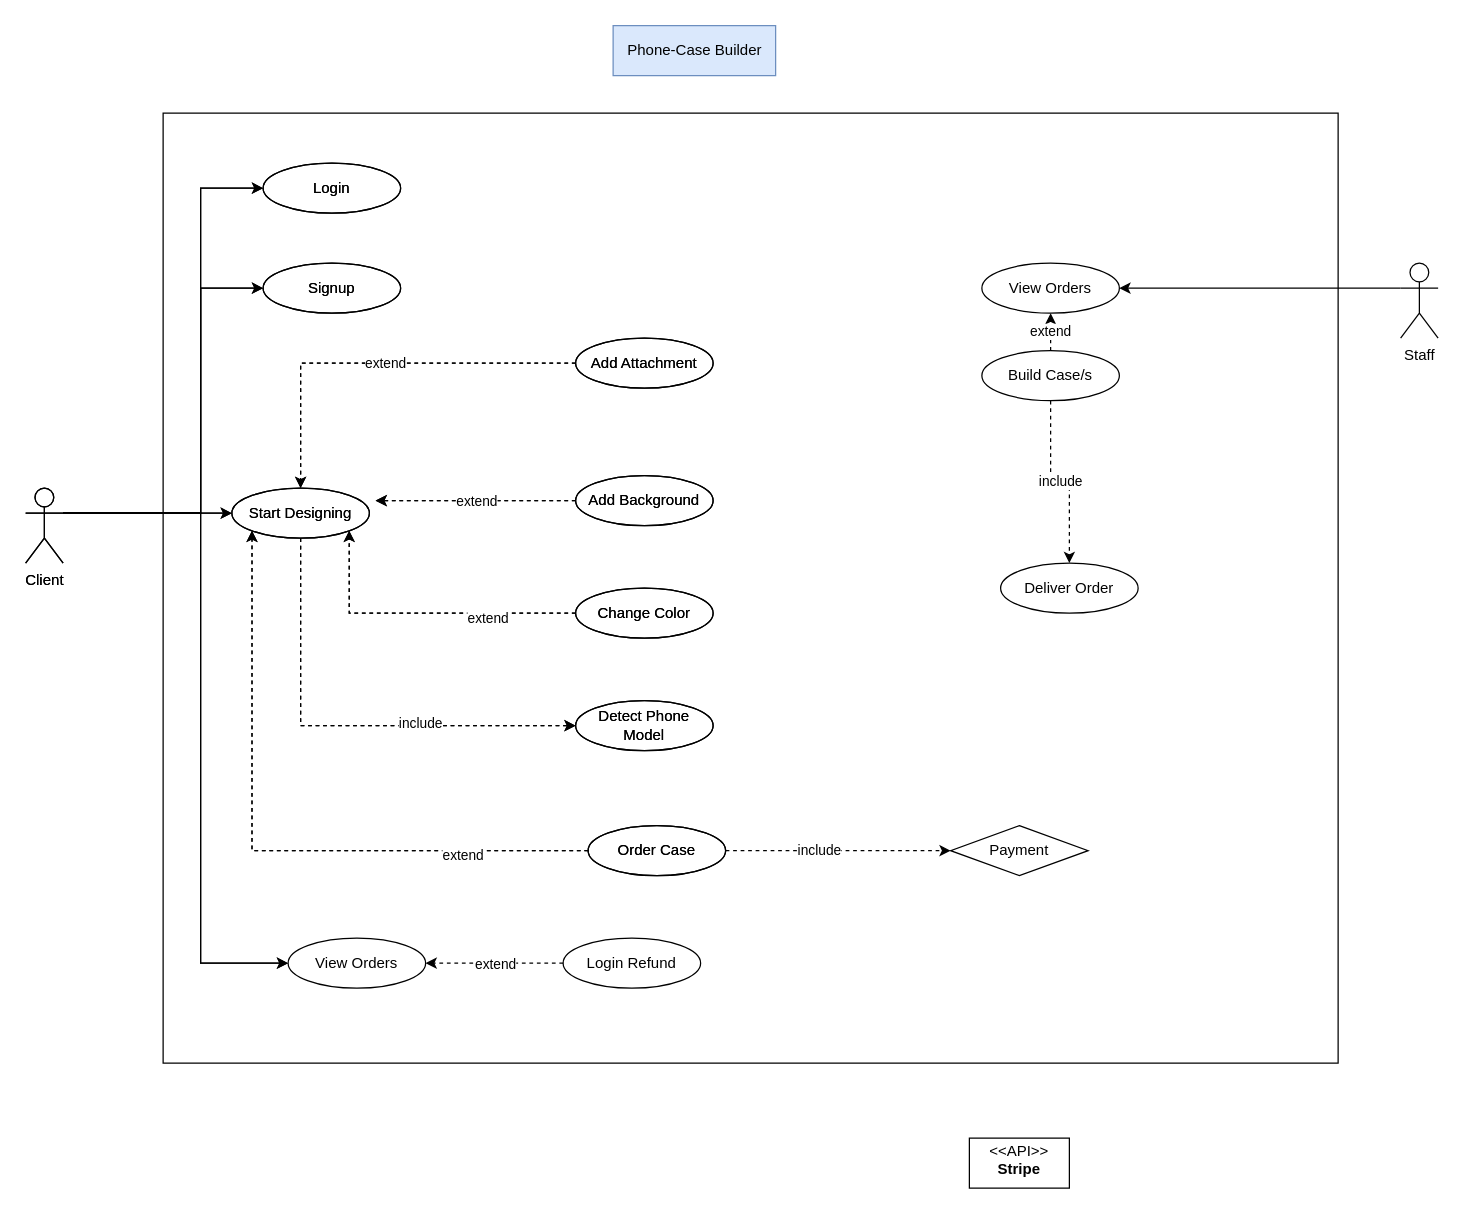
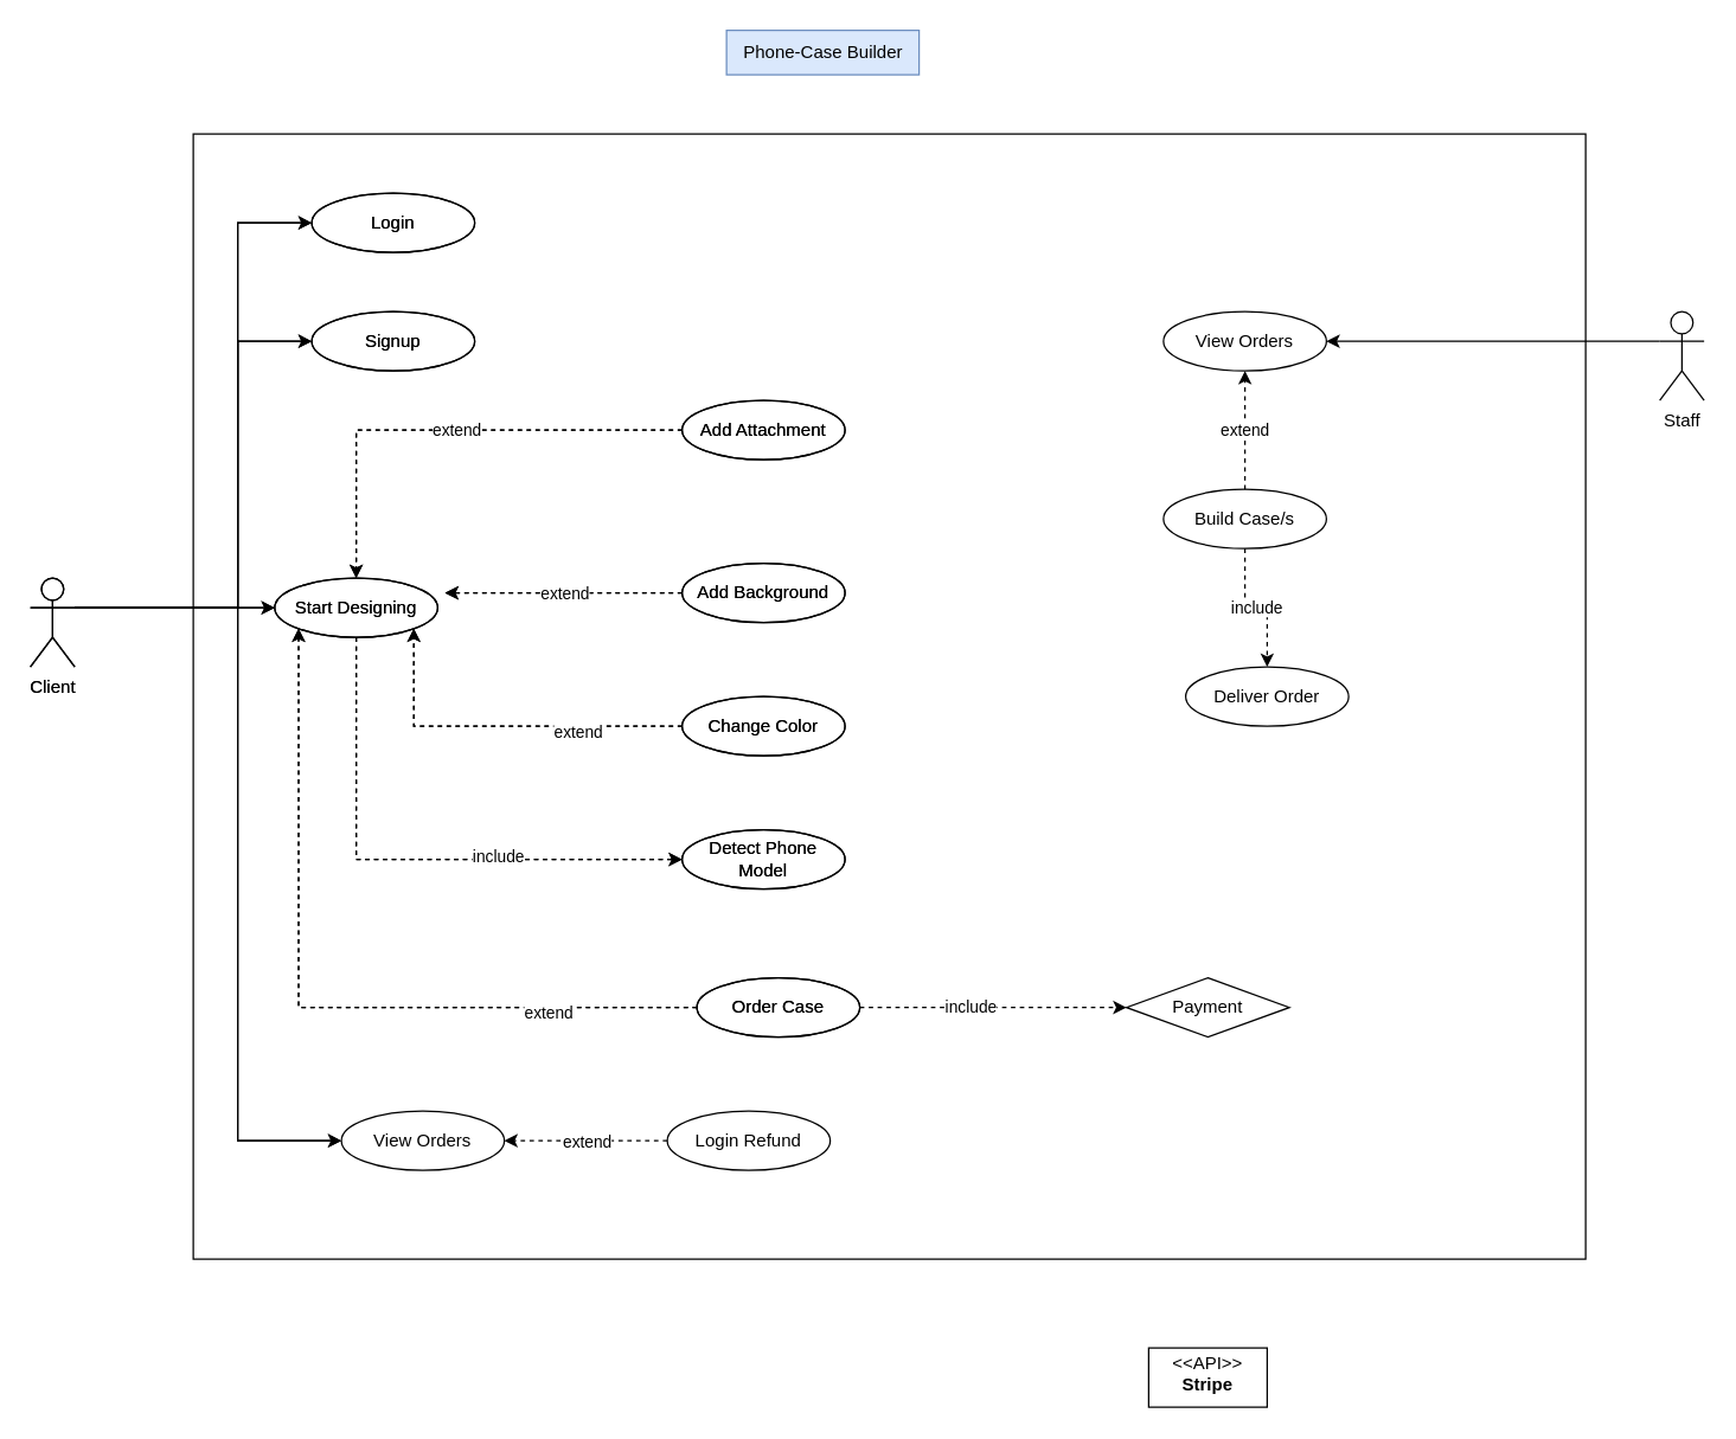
  <mxCell id="0" />
  <mxCell id="1" parent="0" />
  <mxCell id="2" value="" style="rounded=0;whiteSpace=wrap;html=1;fillColor=none;" parent="1" vertex="1"><mxGeometry x="130" y="90" width="940" height="760" as="geometry" /></mxCell>
- <mxCell id="3" value="Phone-Case Builder" style="text;html=1;align=center;verticalAlign=middle;resizable=0;points=[];autosize=1;strokeColor=#6c8ebf;fillColor=#dae8fc;" parent="1" vertex="1"><mxGeometry x="490" y="20" width="130" height="40" as="geometry" /></mxCell>
+ <mxCell id="3" value="Phone-Case Builder" style="text;html=1;align=center;verticalAlign=middle;resizable=0;points=[];autosize=1;strokeColor=#6c8ebf;fillColor=#dae8fc;" parent="1" vertex="1"><mxGeometry x="490" y="20" width="130" height="30" as="geometry" /></mxCell>
  <mxCell id="4" style="edgeStyle=orthogonalEdgeStyle;rounded=0;orthogonalLoop=1;jettySize=auto;html=1;exitX=1;exitY=0.333;exitDx=0;exitDy=0;exitPerimeter=0;entryX=0;entryY=0.5;entryDx=0;entryDy=0;" parent="1" source="8" target="11" edge="1"><mxGeometry relative="1" as="geometry" /></mxCell>
  <mxCell id="5" style="edgeStyle=orthogonalEdgeStyle;rounded=0;orthogonalLoop=1;jettySize=auto;html=1;exitX=1;exitY=0.333;exitDx=0;exitDy=0;exitPerimeter=0;entryX=0;entryY=0.5;entryDx=0;entryDy=0;" parent="1" source="8" target="27" edge="1"><mxGeometry relative="1" as="geometry"><Array as="points"><mxPoint x="160" y="410" /><mxPoint x="160" y="770" /></Array></mxGeometry></mxCell>
  <mxCell id="6" style="edgeStyle=orthogonalEdgeStyle;rounded=0;orthogonalLoop=1;jettySize=auto;html=1;exitX=1;exitY=0.333;exitDx=0;exitDy=0;exitPerimeter=0;entryX=0;entryY=0.5;entryDx=0;entryDy=0;" parent="1" source="8" target="31" edge="1"><mxGeometry relative="1" as="geometry"><Array as="points"><mxPoint x="160" y="410" /><mxPoint x="160" y="230" /></Array></mxGeometry></mxCell>
  <mxCell id="7" style="edgeStyle=orthogonalEdgeStyle;rounded=0;orthogonalLoop=1;jettySize=auto;html=1;exitX=1;exitY=0.333;exitDx=0;exitDy=0;exitPerimeter=0;entryX=0;entryY=0.5;entryDx=0;entryDy=0;" parent="1" source="8" target="30" edge="1"><mxGeometry relative="1" as="geometry"><Array as="points"><mxPoint x="160" y="410" /><mxPoint x="160" y="150" /></Array></mxGeometry></mxCell>
  <mxCell id="8" value="Client" style="shape=umlActor;verticalLabelPosition=bottom;verticalAlign=top;html=1;fillColor=none;" parent="1" vertex="1"><mxGeometry x="20" y="390" width="30" height="60" as="geometry" /></mxCell>
  <mxCell id="9" style="edgeStyle=orthogonalEdgeStyle;rounded=0;orthogonalLoop=1;jettySize=auto;html=1;exitX=0.5;exitY=1;exitDx=0;exitDy=0;entryX=0;entryY=0.5;entryDx=0;entryDy=0;dashed=1;" parent="1" source="11" target="18" edge="1"><mxGeometry relative="1" as="geometry" /></mxCell>
  <mxCell id="10" value="include" style="edgeLabel;html=1;align=center;verticalAlign=middle;resizable=0;points=[];" parent="9" vertex="1" connectable="0"><mxGeometry x="0.324" y="3" relative="1" as="geometry"><mxPoint as="offset" /></mxGeometry></mxCell>
  <mxCell id="11" value="Start Designing" style="ellipse;whiteSpace=wrap;html=1;fillColor=none;" parent="1" vertex="1"><mxGeometry x="185" y="390" width="110" height="40" as="geometry" /></mxCell>
  <mxCell id="12" style="edgeStyle=orthogonalEdgeStyle;rounded=0;orthogonalLoop=1;jettySize=auto;html=1;exitX=0.5;exitY=1;exitDx=0;exitDy=0;" parent="1" source="11" target="11" edge="1"><mxGeometry relative="1" as="geometry" /></mxCell>
  <mxCell id="13" value="extend" style="edgeStyle=orthogonalEdgeStyle;rounded=0;orthogonalLoop=1;jettySize=auto;html=1;exitX=0;exitY=0.5;exitDx=0;exitDy=0;dashed=1;" parent="1" source="14" edge="1"><mxGeometry relative="1" as="geometry"><mxPoint x="300" y="400" as="targetPoint" /></mxGeometry></mxCell>
  <mxCell id="14" value="Add Background" style="ellipse;whiteSpace=wrap;html=1;fillColor=none;" parent="1" vertex="1"><mxGeometry x="460" y="380" width="110" height="40" as="geometry" /></mxCell>
  <mxCell id="15" style="edgeStyle=orthogonalEdgeStyle;rounded=0;orthogonalLoop=1;jettySize=auto;html=1;exitX=0;exitY=0.5;exitDx=0;exitDy=0;dashed=1;" parent="1" source="17" target="11" edge="1"><mxGeometry relative="1" as="geometry"><Array as="points"><mxPoint x="240" y="290" /></Array></mxGeometry></mxCell>
  <mxCell id="16" value="extend" style="edgeLabel;html=1;align=center;verticalAlign=middle;resizable=0;points=[];" parent="15" vertex="1" connectable="0"><mxGeometry x="-0.046" y="-1" relative="1" as="geometry"><mxPoint as="offset" /></mxGeometry></mxCell>
  <mxCell id="17" value="Add Attachment" style="ellipse;whiteSpace=wrap;html=1;fillColor=none;" parent="1" vertex="1"><mxGeometry x="460" y="270" width="110" height="40" as="geometry" /></mxCell>
  <mxCell id="18" value="Detect Phone Model" style="ellipse;whiteSpace=wrap;html=1;fillColor=none;" parent="1" vertex="1"><mxGeometry x="460" y="560" width="110" height="40" as="geometry" /></mxCell>
  <mxCell id="19" style="edgeStyle=orthogonalEdgeStyle;rounded=0;orthogonalLoop=1;jettySize=auto;html=1;exitX=0;exitY=0.5;exitDx=0;exitDy=0;entryX=1;entryY=1;entryDx=0;entryDy=0;dashed=1;" parent="1" source="21" target="11" edge="1"><mxGeometry relative="1" as="geometry" /></mxCell>
  <mxCell id="20" value="extend" style="edgeLabel;html=1;align=center;verticalAlign=middle;resizable=0;points=[];" parent="19" vertex="1" connectable="0"><mxGeometry x="-0.422" y="3" relative="1" as="geometry"><mxPoint as="offset" /></mxGeometry></mxCell>
  <mxCell id="21" value="Change Color" style="ellipse;whiteSpace=wrap;html=1;fillColor=none;" parent="1" vertex="1"><mxGeometry x="460" y="470" width="110" height="40" as="geometry" /></mxCell>
  <mxCell id="22" style="edgeStyle=orthogonalEdgeStyle;rounded=0;orthogonalLoop=1;jettySize=auto;html=1;exitX=0;exitY=0.5;exitDx=0;exitDy=0;entryX=0;entryY=1;entryDx=0;entryDy=0;dashed=1;" parent="1" source="26" target="11" edge="1"><mxGeometry relative="1" as="geometry" /></mxCell>
  <mxCell id="23" value="extend" style="edgeLabel;html=1;align=center;verticalAlign=middle;resizable=0;points=[];" parent="22" vertex="1" connectable="0"><mxGeometry x="-0.614" y="3" relative="1" as="geometry"><mxPoint as="offset" /></mxGeometry></mxCell>
  <mxCell id="24" style="edgeStyle=orthogonalEdgeStyle;rounded=0;orthogonalLoop=1;jettySize=auto;html=1;exitX=1;exitY=0.5;exitDx=0;exitDy=0;entryX=0;entryY=0.5;entryDx=0;entryDy=0;dashed=1;" parent="1" source="26" target="28" edge="1"><mxGeometry relative="1" as="geometry" /></mxCell>
  <mxCell id="25" value="include" style="edgeLabel;html=1;align=center;verticalAlign=middle;resizable=0;points=[];" parent="24" vertex="1" connectable="0"><mxGeometry x="-0.178" y="1" relative="1" as="geometry"><mxPoint as="offset" /></mxGeometry></mxCell>
  <mxCell id="26" value="Order Case" style="ellipse;whiteSpace=wrap;html=1;fillColor=none;" parent="1" vertex="1"><mxGeometry x="470" y="660" width="110" height="40" as="geometry" /></mxCell>
  <mxCell id="27" value="View Orders" style="ellipse;whiteSpace=wrap;html=1;fillColor=none;" parent="1" vertex="1"><mxGeometry x="230" y="750" width="110" height="40" as="geometry" /></mxCell>
  <mxCell id="28" value="Payment" style="rhombus;whiteSpace=wrap;html=1;fillColor=none;" parent="1" vertex="1"><mxGeometry x="760" y="660" width="110" height="40" as="geometry" /></mxCell>
  <mxCell id="29" value="&lt;p style=&quot;margin:0px;margin-top:4px;text-align:center;&quot;&gt;&amp;lt;&amp;lt;API&amp;gt;&amp;gt;&lt;br&gt;&lt;b&gt;Stripe&lt;/b&gt;&lt;/p&gt;" style="shape=rect;html=1;overflow=fill;html=1;whiteSpace=wrap;align=center;fillColor=none;" parent="1" vertex="1"><mxGeometry x="775" y="910" width="80" height="40" as="geometry" /></mxCell>
  <mxCell id="30" value="Login" style="ellipse;whiteSpace=wrap;html=1;fillColor=none;" parent="1" vertex="1"><mxGeometry x="210" y="130" width="110" height="40" as="geometry" /></mxCell>
  <mxCell id="31" value="Signup" style="ellipse;whiteSpace=wrap;html=1;fillColor=none;" parent="1" vertex="1"><mxGeometry x="210" y="210" width="110" height="40" as="geometry" /></mxCell>
  <mxCell id="32" style="edgeStyle=orthogonalEdgeStyle;rounded=0;orthogonalLoop=1;jettySize=auto;html=1;exitX=1;exitY=0.333;exitDx=0;exitDy=0;exitPerimeter=0;entryX=0;entryY=0.5;entryDx=0;entryDy=0;" parent="1" source="36" target="39" edge="1"><mxGeometry relative="1" as="geometry" /></mxCell>
  <mxCell id="33" style="edgeStyle=orthogonalEdgeStyle;rounded=0;orthogonalLoop=1;jettySize=auto;html=1;exitX=1;exitY=0.333;exitDx=0;exitDy=0;exitPerimeter=0;" parent="1" source="36" edge="1"><mxGeometry relative="1" as="geometry"><Array as="points"><mxPoint x="160" y="410" /><mxPoint x="160" y="770" /></Array><mxPoint x="230" y="770" as="targetPoint" /></mxGeometry></mxCell>
  <mxCell id="34" style="edgeStyle=orthogonalEdgeStyle;rounded=0;orthogonalLoop=1;jettySize=auto;html=1;exitX=1;exitY=0.333;exitDx=0;exitDy=0;exitPerimeter=0;entryX=0;entryY=0.5;entryDx=0;entryDy=0;" parent="1" source="36" target="54" edge="1"><mxGeometry relative="1" as="geometry"><Array as="points"><mxPoint x="160" y="410" /><mxPoint x="160" y="230" /></Array></mxGeometry></mxCell>
  <mxCell id="35" style="edgeStyle=orthogonalEdgeStyle;rounded=0;orthogonalLoop=1;jettySize=auto;html=1;exitX=1;exitY=0.333;exitDx=0;exitDy=0;exitPerimeter=0;entryX=0;entryY=0.5;entryDx=0;entryDy=0;" parent="1" source="36" target="53" edge="1"><mxGeometry relative="1" as="geometry"><Array as="points"><mxPoint x="160" y="410" /><mxPoint x="160" y="150" /></Array></mxGeometry></mxCell>
  <mxCell id="36" value="Client" style="shape=umlActor;verticalLabelPosition=bottom;verticalAlign=top;html=1;fillColor=none;" parent="1" vertex="1"><mxGeometry x="20" y="390" width="30" height="60" as="geometry" /></mxCell>
  <mxCell id="37" style="edgeStyle=orthogonalEdgeStyle;rounded=0;orthogonalLoop=1;jettySize=auto;html=1;exitX=0.5;exitY=1;exitDx=0;exitDy=0;entryX=0;entryY=0.5;entryDx=0;entryDy=0;dashed=1;" parent="1" source="39" target="46" edge="1"><mxGeometry relative="1" as="geometry" /></mxCell>
  <mxCell id="38" value="include" style="edgeLabel;html=1;align=center;verticalAlign=middle;resizable=0;points=[];" parent="37" vertex="1" connectable="0"><mxGeometry x="0.324" y="3" relative="1" as="geometry"><mxPoint as="offset" /></mxGeometry></mxCell>
  <mxCell id="39" value="Start Designing" style="ellipse;whiteSpace=wrap;html=1;fillColor=none;" parent="1" vertex="1"><mxGeometry x="185" y="390" width="110" height="40" as="geometry" /></mxCell>
  <mxCell id="40" style="edgeStyle=orthogonalEdgeStyle;rounded=0;orthogonalLoop=1;jettySize=auto;html=1;exitX=0.5;exitY=1;exitDx=0;exitDy=0;" parent="1" source="39" target="39" edge="1"><mxGeometry relative="1" as="geometry" /></mxCell>
  <mxCell id="41" value="extend" style="edgeStyle=orthogonalEdgeStyle;rounded=0;orthogonalLoop=1;jettySize=auto;html=1;exitX=0;exitY=0.5;exitDx=0;exitDy=0;dashed=1;" parent="1" source="42" edge="1"><mxGeometry relative="1" as="geometry"><mxPoint x="300" y="400" as="targetPoint" /></mxGeometry></mxCell>
  <mxCell id="42" value="Add Background" style="ellipse;whiteSpace=wrap;html=1;fillColor=none;" parent="1" vertex="1"><mxGeometry x="460" y="380" width="110" height="40" as="geometry" /></mxCell>
  <mxCell id="43" style="edgeStyle=orthogonalEdgeStyle;rounded=0;orthogonalLoop=1;jettySize=auto;html=1;exitX=0;exitY=0.5;exitDx=0;exitDy=0;dashed=1;" parent="1" source="45" target="39" edge="1"><mxGeometry relative="1" as="geometry"><Array as="points"><mxPoint x="240" y="290" /></Array></mxGeometry></mxCell>
  <mxCell id="44" value="extend" style="edgeLabel;html=1;align=center;verticalAlign=middle;resizable=0;points=[];" parent="43" vertex="1" connectable="0"><mxGeometry x="-0.046" y="-1" relative="1" as="geometry"><mxPoint as="offset" /></mxGeometry></mxCell>
  <mxCell id="45" value="Add Attachment" style="ellipse;whiteSpace=wrap;html=1;fillColor=none;" parent="1" vertex="1"><mxGeometry x="460" y="270" width="110" height="40" as="geometry" /></mxCell>
  <mxCell id="46" value="Detect Phone Model" style="ellipse;whiteSpace=wrap;html=1;fillColor=none;" parent="1" vertex="1"><mxGeometry x="460" y="560" width="110" height="40" as="geometry" /></mxCell>
  <mxCell id="47" style="edgeStyle=orthogonalEdgeStyle;rounded=0;orthogonalLoop=1;jettySize=auto;html=1;exitX=0;exitY=0.5;exitDx=0;exitDy=0;entryX=1;entryY=1;entryDx=0;entryDy=0;dashed=1;" parent="1" source="49" target="39" edge="1"><mxGeometry relative="1" as="geometry" /></mxCell>
  <mxCell id="48" value="extend" style="edgeLabel;html=1;align=center;verticalAlign=middle;resizable=0;points=[];" parent="47" vertex="1" connectable="0"><mxGeometry x="-0.422" y="3" relative="1" as="geometry"><mxPoint as="offset" /></mxGeometry></mxCell>
  <mxCell id="49" value="Change Color" style="ellipse;whiteSpace=wrap;html=1;fillColor=none;" parent="1" vertex="1"><mxGeometry x="460" y="470" width="110" height="40" as="geometry" /></mxCell>
  <mxCell id="50" style="edgeStyle=orthogonalEdgeStyle;rounded=0;orthogonalLoop=1;jettySize=auto;html=1;exitX=0;exitY=0.5;exitDx=0;exitDy=0;entryX=0;entryY=1;entryDx=0;entryDy=0;dashed=1;" parent="1" source="52" target="39" edge="1"><mxGeometry relative="1" as="geometry" /></mxCell>
  <mxCell id="51" value="extend" style="edgeLabel;html=1;align=center;verticalAlign=middle;resizable=0;points=[];" parent="50" vertex="1" connectable="0"><mxGeometry x="-0.614" y="3" relative="1" as="geometry"><mxPoint as="offset" /></mxGeometry></mxCell>
  <mxCell id="52" value="Order Case" style="ellipse;whiteSpace=wrap;html=1;fillColor=none;" parent="1" vertex="1"><mxGeometry x="470" y="660" width="110" height="40" as="geometry" /></mxCell>
  <mxCell id="53" value="Login" style="ellipse;whiteSpace=wrap;html=1;fillColor=none;" parent="1" vertex="1"><mxGeometry x="210" y="130" width="110" height="40" as="geometry" /></mxCell>
  <mxCell id="54" value="Signup" style="ellipse;whiteSpace=wrap;html=1;fillColor=none;" parent="1" vertex="1"><mxGeometry x="210" y="210" width="110" height="40" as="geometry" /></mxCell>
  <mxCell id="55" value="extend" style="edgeStyle=orthogonalEdgeStyle;rounded=0;orthogonalLoop=1;jettySize=auto;html=1;exitX=0.5;exitY=0;exitDx=0;exitDy=0;entryX=0.5;entryY=1;entryDx=0;entryDy=0;dashed=1;" parent="1" source="62" target="56" edge="1"><mxGeometry relative="1" as="geometry"><mxPoint x="840" y="290" as="sourcePoint" /></mxGeometry></mxCell>
  <mxCell id="56" value="View Orders" style="ellipse;whiteSpace=wrap;html=1;fillColor=none;" parent="1" vertex="1"><mxGeometry x="785" y="210" width="110" height="40" as="geometry" /></mxCell>
  <mxCell id="57" style="edgeStyle=orthogonalEdgeStyle;rounded=0;orthogonalLoop=1;jettySize=auto;html=1;exitX=0;exitY=0.333;exitDx=0;exitDy=0;exitPerimeter=0;entryX=1;entryY=0.5;entryDx=0;entryDy=0;" parent="1" source="58" target="56" edge="1"><mxGeometry relative="1" as="geometry" /></mxCell>
  <mxCell id="58" value="Staff" style="shape=umlActor;html=1;verticalLabelPosition=bottom;verticalAlign=top;align=center;fillColor=none;" parent="1" vertex="1"><mxGeometry x="1120" y="210" width="30" height="60" as="geometry" /></mxCell>
  <mxCell id="59" value="extend" style="edgeStyle=orthogonalEdgeStyle;rounded=0;orthogonalLoop=1;jettySize=auto;html=1;exitX=0;exitY=0.5;exitDx=0;exitDy=0;dashed=1;" parent="1" source="60" edge="1"><mxGeometry relative="1" as="geometry"><mxPoint x="340" y="770" as="targetPoint" /></mxGeometry></mxCell>
  <mxCell id="60" value="Login Refund" style="ellipse;whiteSpace=wrap;html=1;fillColor=none;" parent="1" vertex="1"><mxGeometry x="450" y="750" width="110" height="40" as="geometry" /></mxCell>
  <mxCell id="61" value="include" style="edgeStyle=orthogonalEdgeStyle;rounded=0;orthogonalLoop=1;jettySize=auto;html=1;exitX=0.5;exitY=1;exitDx=0;exitDy=0;entryX=0.5;entryY=0;entryDx=0;entryDy=0;dashed=1;" parent="1" source="62" target="63" edge="1"><mxGeometry relative="1" as="geometry" /></mxCell>
- <mxCell id="62" value="Build Case/s" style="ellipse;whiteSpace=wrap;html=1;fillColor=none;" parent="1" vertex="1"><mxGeometry x="785" y="280" width="110" height="40" as="geometry" /></mxCell>
+ <mxCell id="62" value="Build Case/s" style="ellipse;whiteSpace=wrap;html=1;fillColor=none;" parent="1" vertex="1"><mxGeometry x="785" y="330" width="110" height="40" as="geometry" /></mxCell>
  <mxCell id="63" value="Deliver Order" style="ellipse;whiteSpace=wrap;html=1;fillColor=none;" parent="1" vertex="1"><mxGeometry x="800" y="450" width="110" height="40" as="geometry" /></mxCell>
